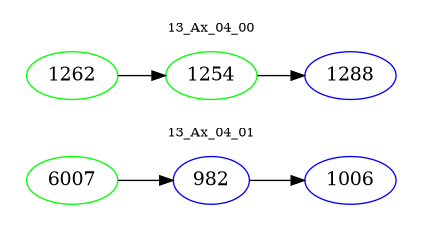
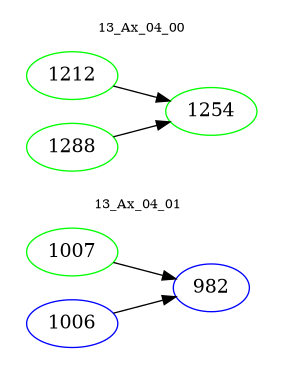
  digraph {
    rankdir=LR
    node [color=green]
    edge [color=black]
-   n1 [label=6007]
+   n1 [label=1007]
    n2 [color=blue label=982]
    n3 [color=blue label=1006]
-   n4 [label=1262]
+   n4 [label=1212]
    n5 [label=1254]
-   n6 [color=blue label=1288]
+   n6 [label=1288]
    subgraph cluster_1 {
      color=white
      fontsize=10
      label="13_Ax_04_01"
      n1
      n2
      n3
    }
    subgraph cluster_2 {
      color=white
      fontsize=10
      label="13_Ax_04_00"
      n4
      n5
      n6
    }
    n1 -> n2
-   n2 -> n3
+   n3 -> n2
    n4 -> n5
-   n5 -> n6
+   n6 -> n5
  }
